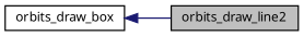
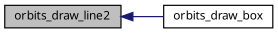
  digraph {
    rankdir=LR
    fontname="Noto Sans"
    node [color=black fontname="Noto Sans" fontsize=10 shape=record style=filled]
    n1 [fillcolor=grey75 fontcolor=black height=0.2 label=orbits_draw_line2 width=0.4]
    n2 [fillcolor=white height=0.2 label=orbits_draw_box width=0.4]
-   n2 -> n1 [color=midnightblue dir=back fontname="Noto Sans" fontsize=10 labelfontname=Helvetica labelfontsize=10 style=solid]
+   n1 -> n2 [color=midnightblue dir=back fontname="Noto Sans" fontsize=10 labelfontname=Helvetica labelfontsize=10 style=solid]
  }
